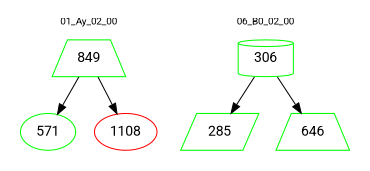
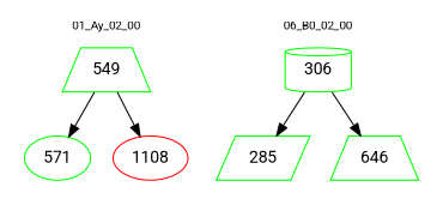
  digraph {
    fontname=Roboto
    node [color=green fontname=Roboto shape=trapezium]
    edge [color=black fontname=Roboto style=solid]
-   n1 [label=849]
+   n1 [label=549]
    n2 [label=571 shape=ellipse]
    n3 [color=red label=1108 shape=ellipse]
    n4 [label=306 shape=cylinder]
    n5 [label=285 shape=parallelogram]
    n6 [label=646]
    subgraph cluster_1 {
      color=white
      fontsize=10
      label="01_Ay_02_00"
      n1
      n2
      n3
    }
    subgraph cluster_2 {
      color=white
      fontsize=10
      label="06_B0_02_00"
      n4
      n5
      n6
    }
    n1 -> n2
    n1 -> n3
    n4 -> n5
    n4 -> n6
  }
